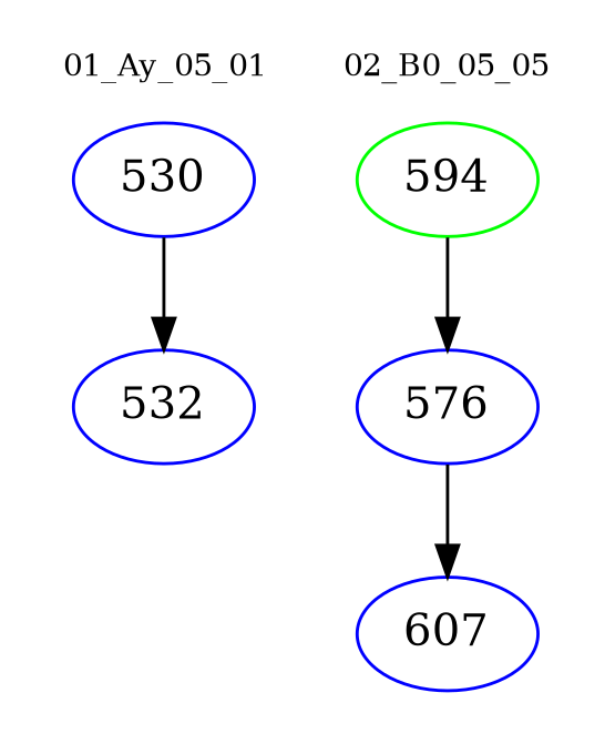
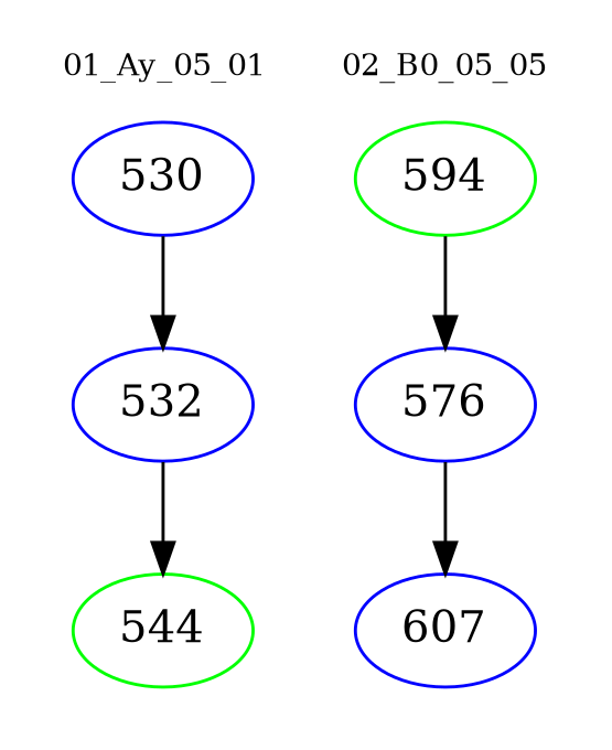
  digraph {
    node [color=blue]
    edge [color=black]
    n1 [label=532]
    n2 [label=530]
+   n3 [color=green label=544]
    n4 [label=576]
    n5 [color=green label=594]
    n6 [label=607]
    subgraph cluster_1 {
      color=white
      fontsize=10
      label="01_Ay_05_01"
      n1
      n2
+     n3
    }
    subgraph cluster_2 {
      color=white
      fontsize=10
      label="02_B0_05_05"
      n4
      n5
      n6
    }
+   n1 -> n3
    n2 -> n1
    n4 -> n6
    n5 -> n4
  }
